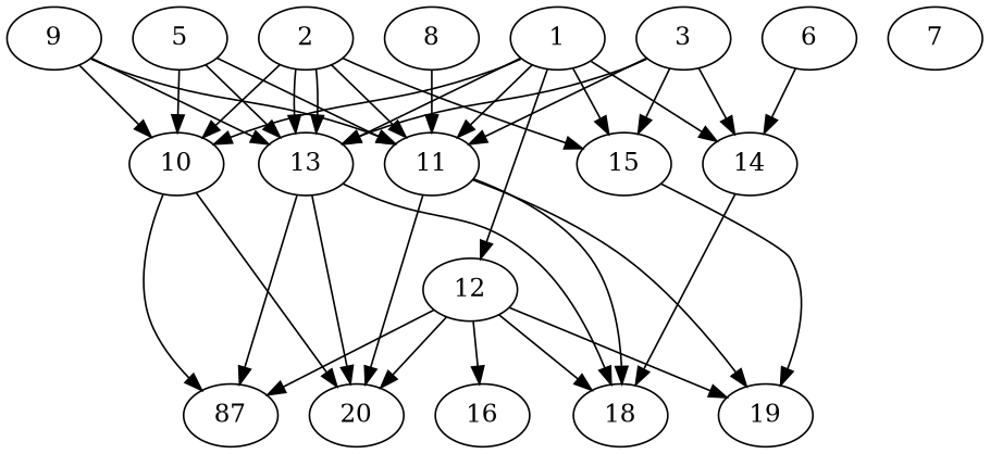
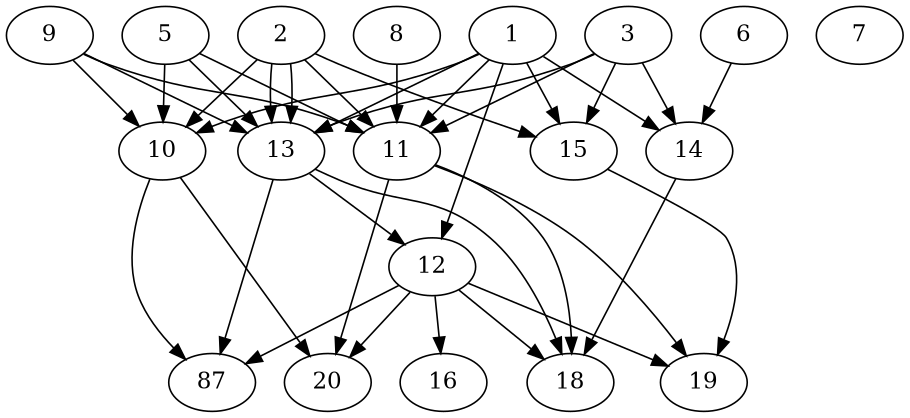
  digraph {
    node [alpha=0.00]
    1 [alpha=0.12 expect_size=22970368]
    10 [alpha=0.05 expect_size=10078208]
    11 [alpha=0.07 expect_size=16950272]
    12 [expect_size=45312000]
    13 [alpha=0.18 expect_size=9566208]
    14 [alpha=0.08 expect_size=49680384]
    15 [alpha=0.16 expect_size=27101184]
    n8 [alpha=0.03 expect_size=31234048 label=87]
    20 [alpha=0.15 expect_size=26276864]
    18 [expect_size=21351424]
    19 [alpha=0.14 expect_size=22432768]
    16 [alpha=0.01 expect_size=35709952]
    2 [alpha=0.05 expect_size=30822400]
    3 [alpha=0.17 expect_size=8873984]
    5 [alpha=0.04 expect_size=43357184]
    6 [alpha=0.18 expect_size=49419264]
    7 [alpha=0.16 expect_size=47823872]
    8 [expect_size=39179264]
    9 [alpha=0.02 expect_size=11960320]
    1 -> 10
    1 -> 11
    1 -> 12
    1 -> 13
    1 -> 14
    1 -> 15
    10 -> n8
    10 -> 20
    11 -> 20
    11 -> 18
    11 -> 19
    12 -> n8
    12 -> 20
    12 -> 18
    12 -> 19
    12 -> 16
    13 -> n8
-   13 -> 20
+   13 -> 12
    13 -> 18
    14 -> 18
    15 -> 19
    2 -> 10
    2 -> 11
    2 -> 13
    2 -> 13
    2 -> 15
    3 -> 11
    3 -> 13
    3 -> 14
    3 -> 15
    5 -> 10
    5 -> 11
    5 -> 13
    6 -> 14
    8 -> 11
    9 -> 10
    9 -> 11
    9 -> 13
  }
